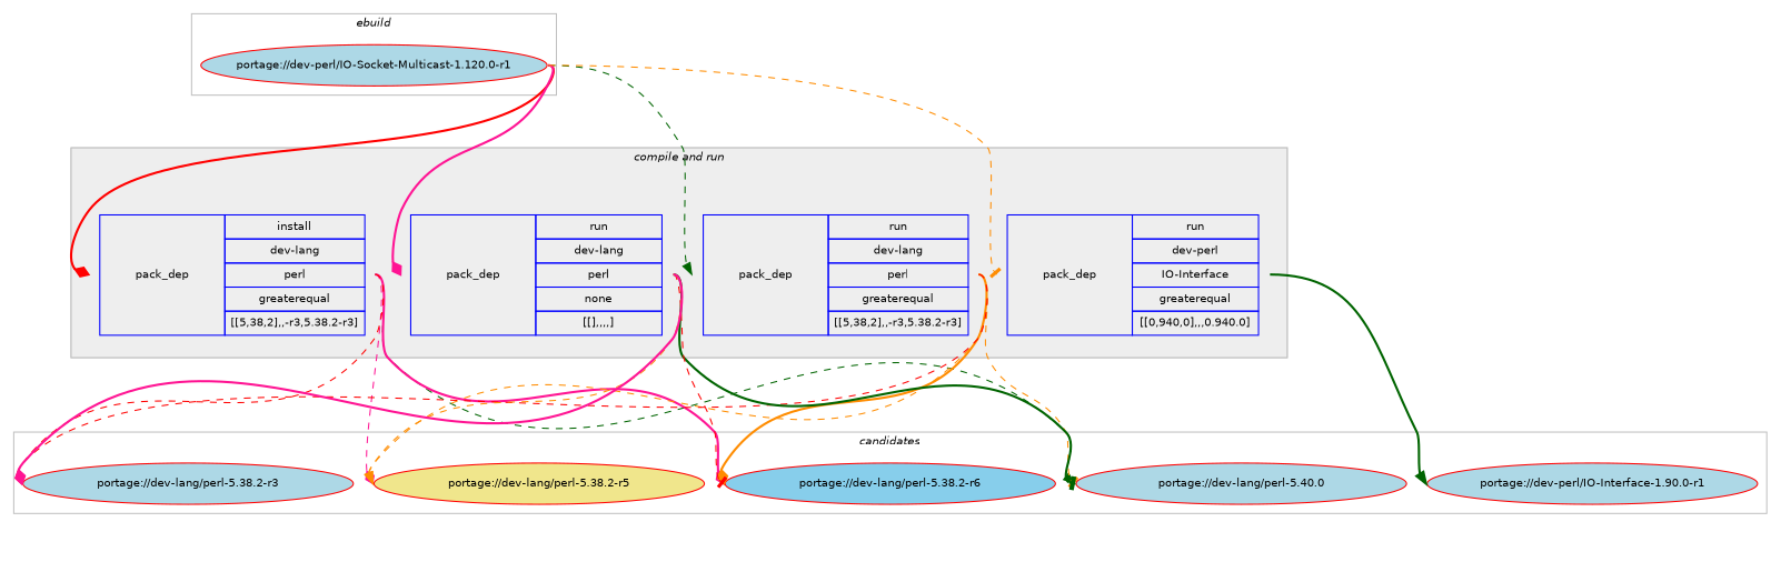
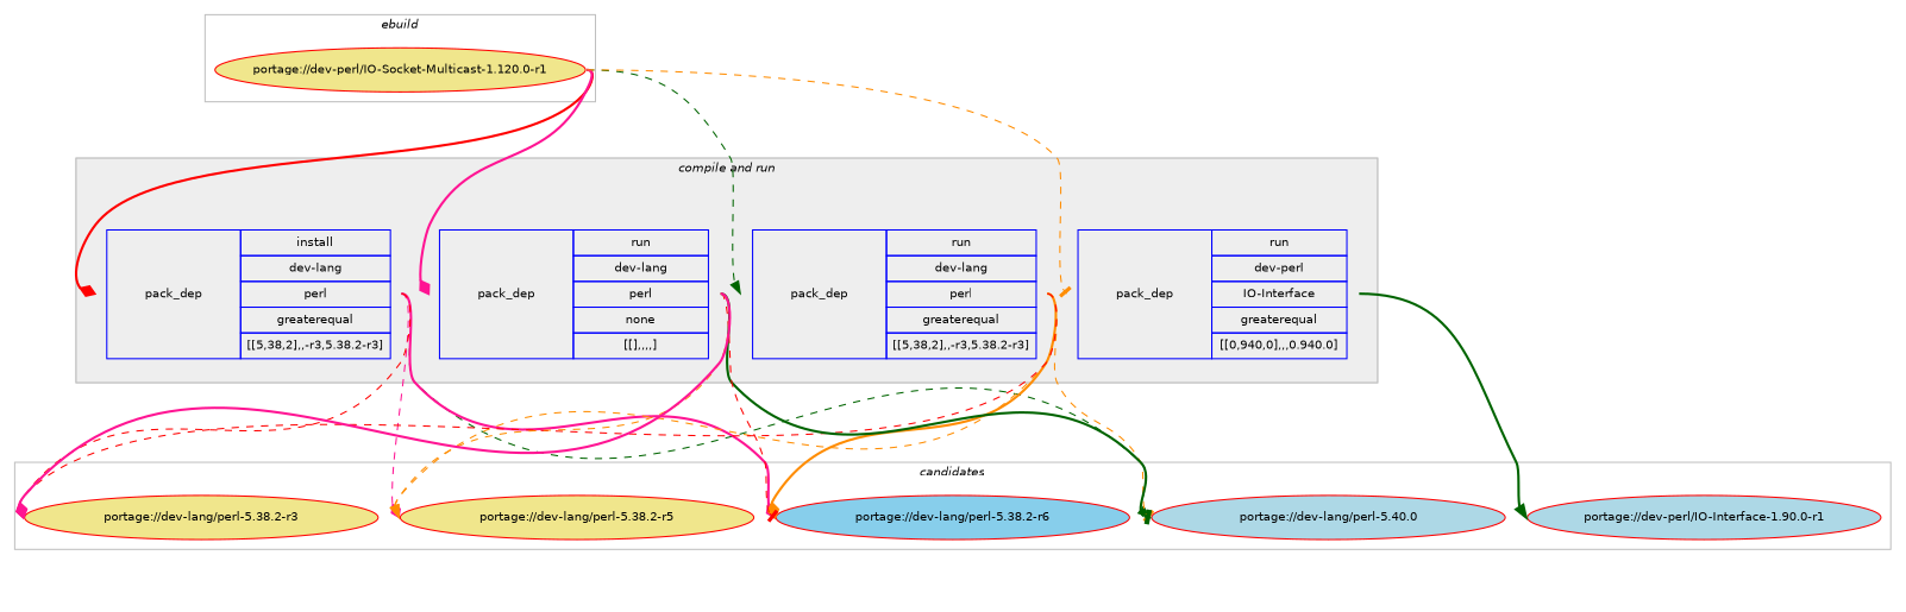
  digraph {
    compound=true
    concentrate=true
    fontname=Helvetica
    fontsize=10
    newrank=true
    rankdir=TB
    ranksep=1.5
    node [color=red fontname=Helvetica fontsize=10 style=filled]
    edge [arrowhead=diamond color=darkorange headport=w style=dashed tailport=e weight=100]
-   n1 [fillcolor=lightblue label="portage://dev-perl/IO-Socket-Multicast-1.120.0-r1" width=4]
+   n1 [fillcolor=khaki label="portage://dev-perl/IO-Socket-Multicast-1.120.0-r1" width=4]
    n2 [color=blue label=<<TABLE BORDER="0" CELLBORDER="1" CELLSPACING="0" CELLPADDING="4" WIDTH="220"><TR><TD ROWSPAN="6" CELLPADDING="30">pack_dep</TD></TR><TR><TD WIDTH="110">install</TD></TR><TR><TD>dev-lang</TD></TR><TR><TD>perl</TD></TR><TR><TD>greaterequal</TD></TR><TR><TD>[[5,38,2],,-r3,5.38.2-r3]</TD></TR></TABLE>> shape=none style=""]
    n3 [color=blue label=<<TABLE BORDER="0" CELLBORDER="1" CELLSPACING="0" CELLPADDING="4" WIDTH="220"><TR><TD ROWSPAN="6" CELLPADDING="30">pack_dep</TD></TR><TR><TD WIDTH="110">run</TD></TR><TR><TD>dev-lang</TD></TR><TR><TD>perl</TD></TR><TR><TD>greaterequal</TD></TR><TR><TD>[[5,38,2],,-r3,5.38.2-r3]</TD></TR></TABLE>> shape=none style=""]
    n4 [color=blue label=<<TABLE BORDER="0" CELLBORDER="1" CELLSPACING="0" CELLPADDING="4" WIDTH="220"><TR><TD ROWSPAN="6" CELLPADDING="30">pack_dep</TD></TR><TR><TD WIDTH="110">run</TD></TR><TR><TD>dev-lang</TD></TR><TR><TD>perl</TD></TR><TR><TD>none</TD></TR><TR><TD>[[],,,,]</TD></TR></TABLE>> shape=none style=""]
    n5 [color=blue label=<<TABLE BORDER="0" CELLBORDER="1" CELLSPACING="0" CELLPADDING="4" WIDTH="220"><TR><TD ROWSPAN="6" CELLPADDING="30">pack_dep</TD></TR><TR><TD WIDTH="110">run</TD></TR><TR><TD>dev-perl</TD></TR><TR><TD>IO-Interface</TD></TR><TR><TD>greaterequal</TD></TR><TR><TD>[[0,940,0],,,0.940.0]</TD></TR></TABLE>> shape=none style=""]
    n6 [fillcolor=lightblue label="portage://dev-lang/perl-5.40.0" width=4]
    n7 [fillcolor=skyblue label="portage://dev-lang/perl-5.38.2-r6" width=4]
    n8 [fillcolor=khaki label="portage://dev-lang/perl-5.38.2-r5" width=4]
-   n9 [fillcolor=lightblue label="portage://dev-lang/perl-5.38.2-r3" width=4]
+   n9 [fillcolor=khaki label="portage://dev-lang/perl-5.38.2-r3" width=4]
    n10 [fillcolor=lightblue label="portage://dev-perl/IO-Interface-1.90.0-r1" width=4]
    subgraph cluster_1 {
      color=gray
      label=<<i>ebuild</i>>
      n1
    }
    subgraph cluster_2 {
      color=gray
      label=<<i>dependencies</i>>
      subgraph cluster_3 {
        color=gray
        fillcolor="#eeeeee"
        label=<<i>run</i>>
        style=filled
        subgraph sub_4 {
          color=gray
          fillcolor="#eeeeee"
          label=<<i>run</i>>
          style=filled
          n3
        }
        subgraph sub_5 {
          color=gray
          fillcolor="#eeeeee"
          label=<<i>run</i>>
          style=filled
          n4
        }
        subgraph sub_6 {
          color=gray
          fillcolor="#eeeeee"
          label=<<i>run</i>>
          style=filled
          n5
        }
      }
      subgraph cluster_7 {
        color=gray
        fillcolor="#eeeeee"
        label=<<i>compile</i>>
        style=filled
        subgraph sub_8 {
          color=gray
          fillcolor="#eeeeee"
          label=<<i>compile</i>>
          style=filled
          n2
        }
      }
      subgraph cluster_9 {
        color=gray
        fillcolor="#eeeeee"
        label=<<i>compile and run</i>>
        style=filled
      }
    }
    subgraph cluster_10 {
      color=gray
      label=<<i>candidates</i>>
      rank=same
      subgraph sub_11 {
        color=black
        label=<<i>candidates</i>>
        nodesep=1
        rank=same
        n6
        n7
        n8
        n9
      }
      subgraph sub_12 {
        color=black
        label=<<i>candidates</i>>
        nodesep=1
        rank=same
        n6
        n7
        n8
        n9
      }
      subgraph sub_13 {
        color=black
        label=<<i>candidates</i>>
        nodesep=1
        rank=same
        n6
        n7
        n8
        n9
      }
      subgraph sub_14 {
        color=black
        label=<<i>candidates</i>>
        nodesep=1
        rank=same
        n10
      }
    }
    n1 -> n2 [color=red style=bold weight=20]
    n1 -> n3 [arrowhead=normal color=darkgreen weight=20]
    n1 -> n4 [color=deeppink style=bold weight=20]
    n1 -> n5 [arrowhead=tee weight=20]
    n2 -> n6 [arrowhead=normal color=darkgreen]
    n2 -> n7 [color=deeppink style=bold]
    n2 -> n8 [color=deeppink]
    n2 -> n9 [color=red]
    n3 -> n6 [arrowhead=tee]
    n3 -> n7 [style=bold]
    n3 -> n8 [arrowhead=normal]
    n3 -> n9 [color=red]
    n4 -> n6 [arrowhead=tee color=darkgreen style=bold]
    n4 -> n7 [arrowhead=tee color=red]
    n4 -> n8 [arrowhead=normal]
    n4 -> n9 [color=deeppink style=bold]
    n5 -> n10 [arrowhead=normal color=darkgreen style=bold]
  }
